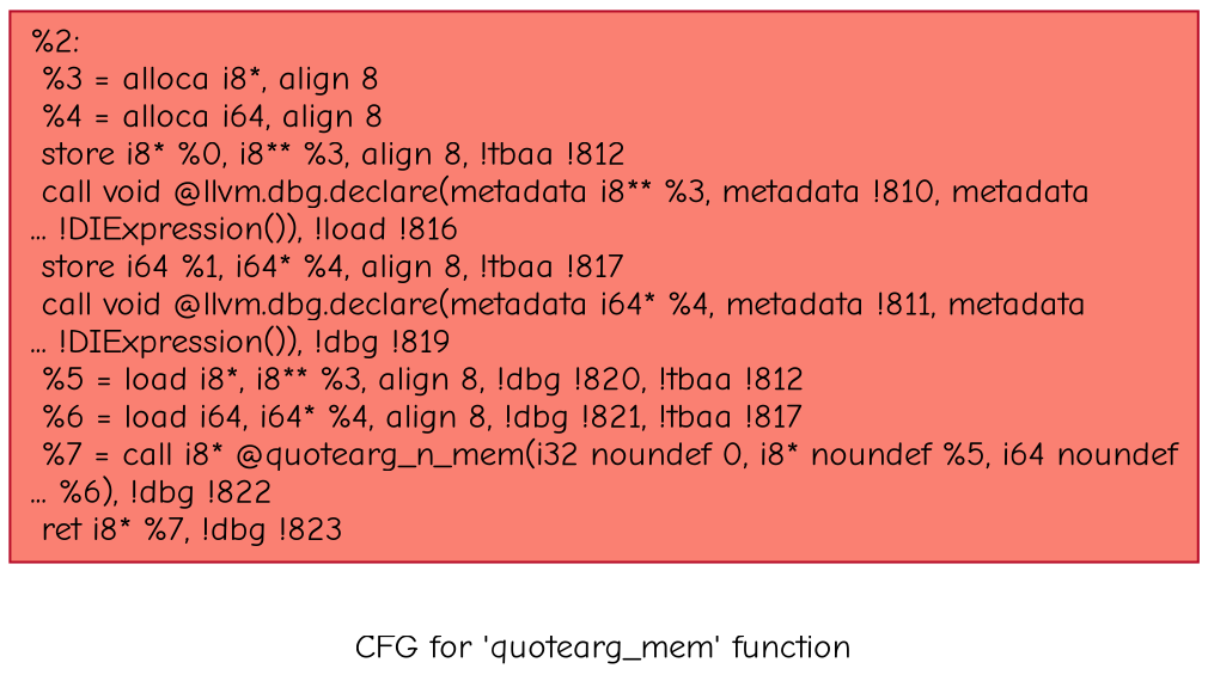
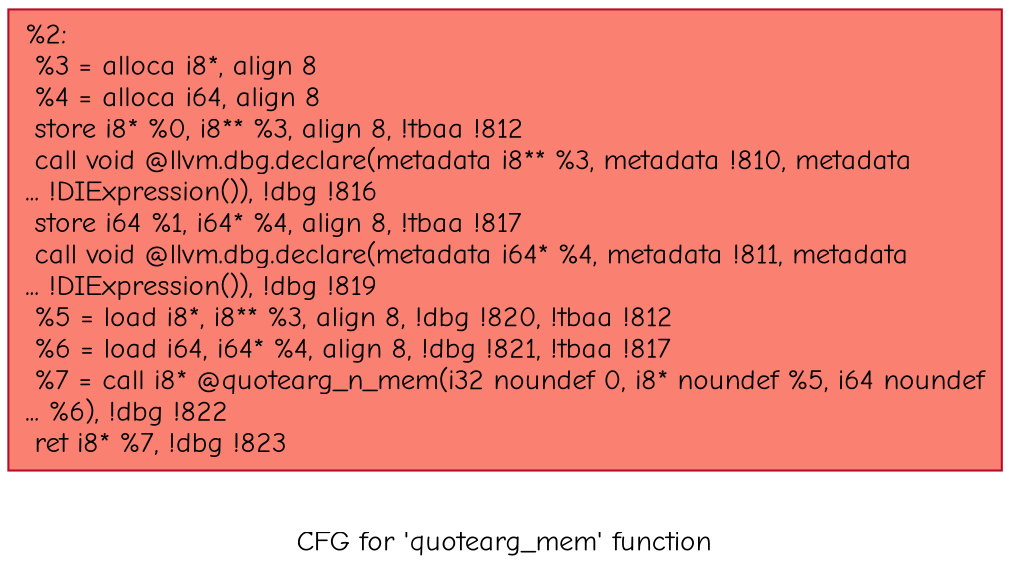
  digraph {
    label="CFG for 'quotearg_mem' function"
    fontname="Comic Neue"
-   n1 [color="#b70d28ff" fillcolor=salmon label="{%2:\l  %3 = alloca i8*, align 8\l  %4 = alloca i64, align 8\l  store i8* %0, i8** %3, align 8, !tbaa !812\l  call void @llvm.dbg.declare(metadata i8** %3, metadata !810, metadata\l... !DIExpression()), !load !816\l  store i64 %1, i64* %4, align 8, !tbaa !817\l  call void @llvm.dbg.declare(metadata i64* %4, metadata !811, metadata\l... !DIExpression()), !dbg !819\l  %5 = load i8*, i8** %3, align 8, !dbg !820, !tbaa !812\l  %6 = load i64, i64* %4, align 8, !dbg !821, !tbaa !817\l  %7 = call i8* @quotearg_n_mem(i32 noundef 0, i8* noundef %5, i64 noundef\l... %6), !dbg !822\l  ret i8* %7, !dbg !823\l}" shape=record style=filled fontname="Comic Neue"]
+   n1 [color="#b70d28ff" fillcolor=salmon label="{%2:\l  %3 = alloca i8*, align 8\l  %4 = alloca i64, align 8\l  store i8* %0, i8** %3, align 8, !tbaa !812\l  call void @llvm.dbg.declare(metadata i8** %3, metadata !810, metadata\l... !DIExpression()), !dbg !816\l  store i64 %1, i64* %4, align 8, !tbaa !817\l  call void @llvm.dbg.declare(metadata i64* %4, metadata !811, metadata\l... !DIExpression()), !dbg !819\l  %5 = load i8*, i8** %3, align 8, !dbg !820, !tbaa !812\l  %6 = load i64, i64* %4, align 8, !dbg !821, !tbaa !817\l  %7 = call i8* @quotearg_n_mem(i32 noundef 0, i8* noundef %5, i64 noundef\l... %6), !dbg !822\l  ret i8* %7, !dbg !823\l}" shape=record style=filled fontname="Comic Neue"]
  }
